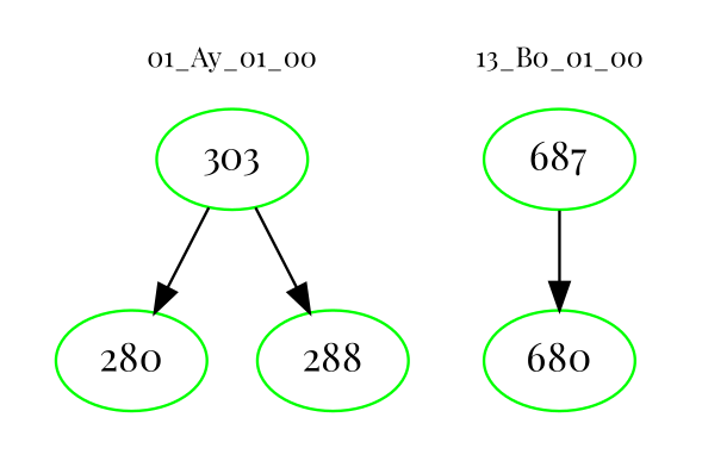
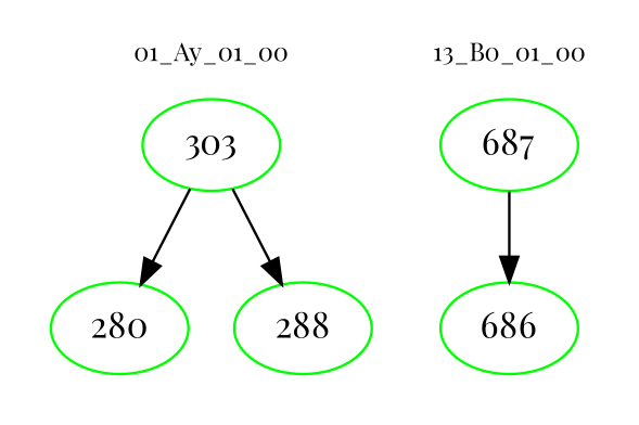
  digraph {
    fontname="Playfair Display"
    node [color=green fontname="Playfair Display"]
    edge [color=black fontname="Playfair Display"]
    n1 [label=303]
    n2 [label=280]
    n3 [label=288]
    n4 [label=687]
-   n5 [label=680]
+   n5 [label=686]
    subgraph cluster_1 {
      color=white
      fontsize=10
      label="01_Ay_01_00"
      n1
      n2
      n3
    }
    subgraph cluster_2 {
      color=white
      fontsize=10
      label="13_B0_01_00"
      n4
      n5
    }
    n1 -> n2
    n1 -> n3
    n4 -> n5
  }
